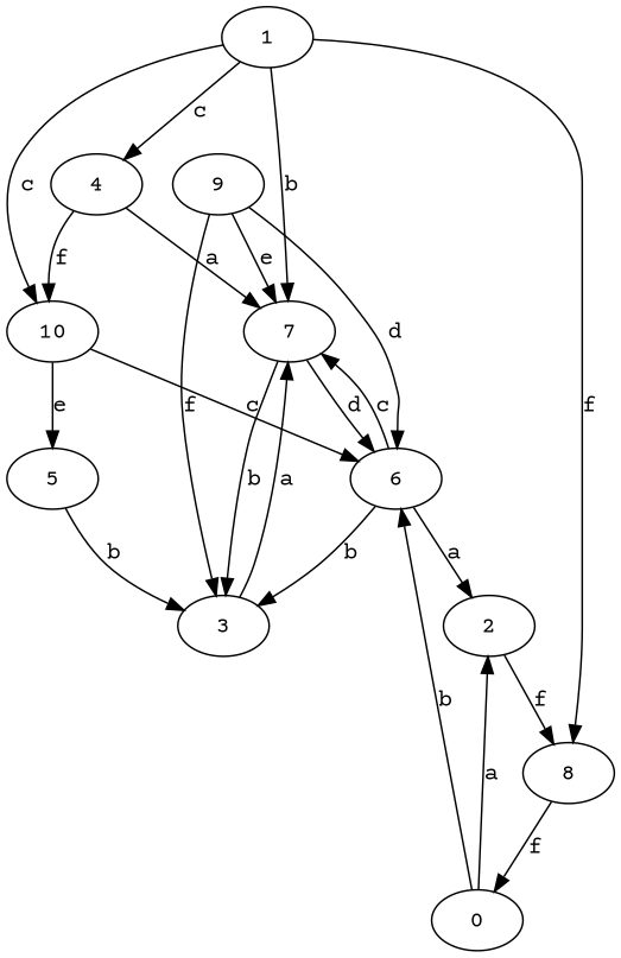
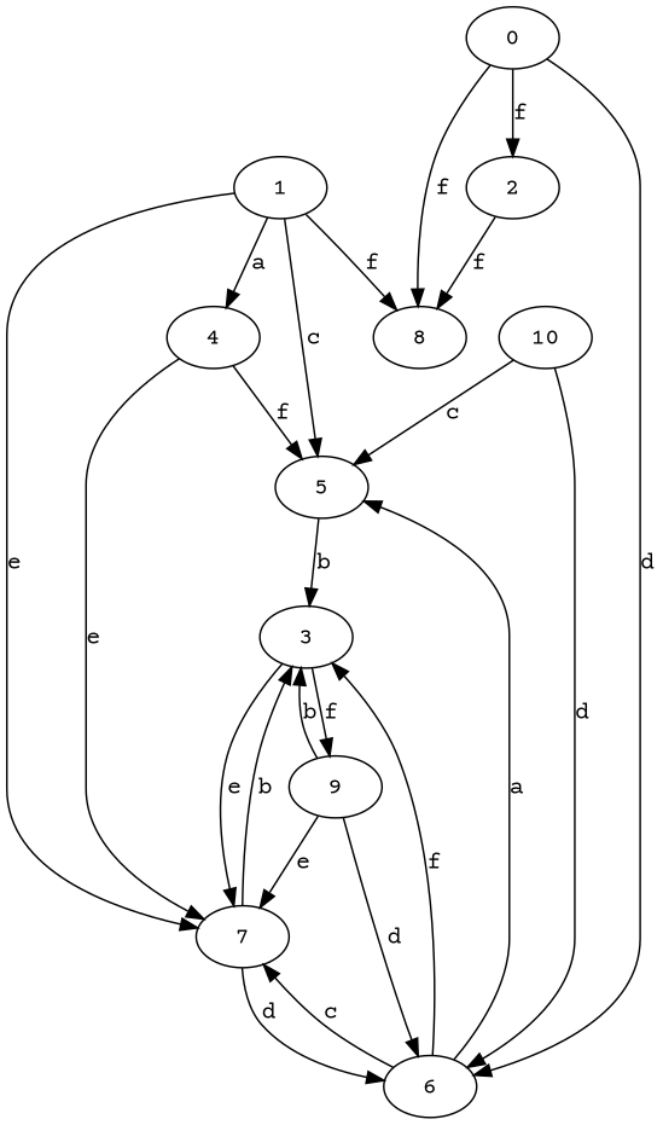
  strict digraph {
    fontname="Courier Prime"
    node [fontname="Courier Prime"]
    edge [fontname="Courier Prime"]
    1
    4
    5
    7
    8
    10
    3
    6
    2
    9
    0
-   1 -> 4 [label=c]
-   1 -> 10 [label=c]
-   1 -> 7 [label=b]
+   1 -> 4 [label=a]
+   1 -> 5 [label=c]
+   1 -> 7 [label=e]
    1 -> 8 [label=f]
-   4 -> 7 [label=a]
-   4 -> 10 [label=f]
+   4 -> 7 [label=e]
+   4 -> 5 [label=f]
    5 -> 3 [label=b]
    7 -> 3 [label=b]
    7 -> 6 [label=d]
-   10 -> 5 [label=e]
-   10 -> 6 [label=c]
-   3 -> 7 [label=a]
+   10 -> 5 [label=c]
+   10 -> 6 [label=d]
+   3 -> 7 [label=e]
+   3 -> 9 [label=f]
    6 -> 7 [label=c]
-   6 -> 3 [label=b]
-   6 -> 2 [label=a]
+   6 -> 3 [label=f]
+   6 -> 5 [label=a]
    2 -> 8 [label=f]
    9 -> 7 [label=e]
-   9 -> 3 [label=f]
+   9 -> 3 [label=b]
    9 -> 6 [label=d]
-   8 -> 0 [label=f]
-   0 -> 6 [label=b]
-   0 -> 2 [label=a]
+   0 -> 8 [label=f]
+   0 -> 6 [label=d]
+   0 -> 2 [label=f]
  }
